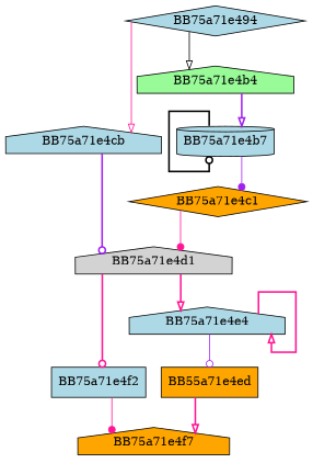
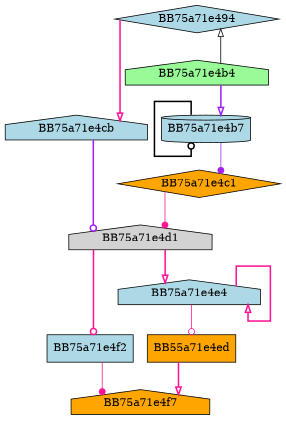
  digraph {
    splines=ortho
    node [fillcolor=lightblue shape=house style=filled]
    edge [arrowhead=onormal color=deeppink style=bold]
    BB75a71e494 [shape=diamond]
    BB75a71e4cb
    BB75a71e4b4 [fillcolor=palegreen]
    BB75a71e4d1 [fillcolor=lightgrey]
    BB75a71e4b7 [shape=cylinder]
    BB75a71e4f2 [shape=box]
    BB75a71e4e4
    BB75a71e4c1 [fillcolor=orange shape=diamond]
    BB75a71e4f7 [fillcolor=orange]
    n10 [fillcolor=orange label=BB55a71e4ed shape=box]
-   BB75a71e494 -> BB75a71e4cb [style=solid]
-   BB75a71e494 -> BB75a71e4b4 [color=black style=solid]
+   BB75a71e494 -> BB75a71e4cb
+   BB75a71e4b4 -> BB75a71e494 [color=black style=solid]
    BB75a71e4cb -> BB75a71e4d1 [arrowhead=odot color=purple]
    BB75a71e4b4 -> BB75a71e4b7 [color=purple]
    BB75a71e4d1 -> BB75a71e4f2 [arrowhead=odot]
    BB75a71e4d1 -> BB75a71e4e4
    BB75a71e4b7 -> BB75a71e4b7 [arrowhead=odot color=black]
    BB75a71e4b7 -> BB75a71e4c1 [arrowhead=dot color=purple style=solid]
    BB75a71e4f2 -> BB75a71e4f7 [arrowhead=dot style=solid]
    BB75a71e4e4 -> BB75a71e4e4
-   BB75a71e4e4 -> n10 [arrowhead=odot color=purple style=solid]
+   BB75a71e4e4 -> n10 [arrowhead=odot style=solid]
    BB75a71e4c1 -> BB75a71e4d1 [arrowhead=dot style=solid]
    n10 -> BB75a71e4f7
  }
